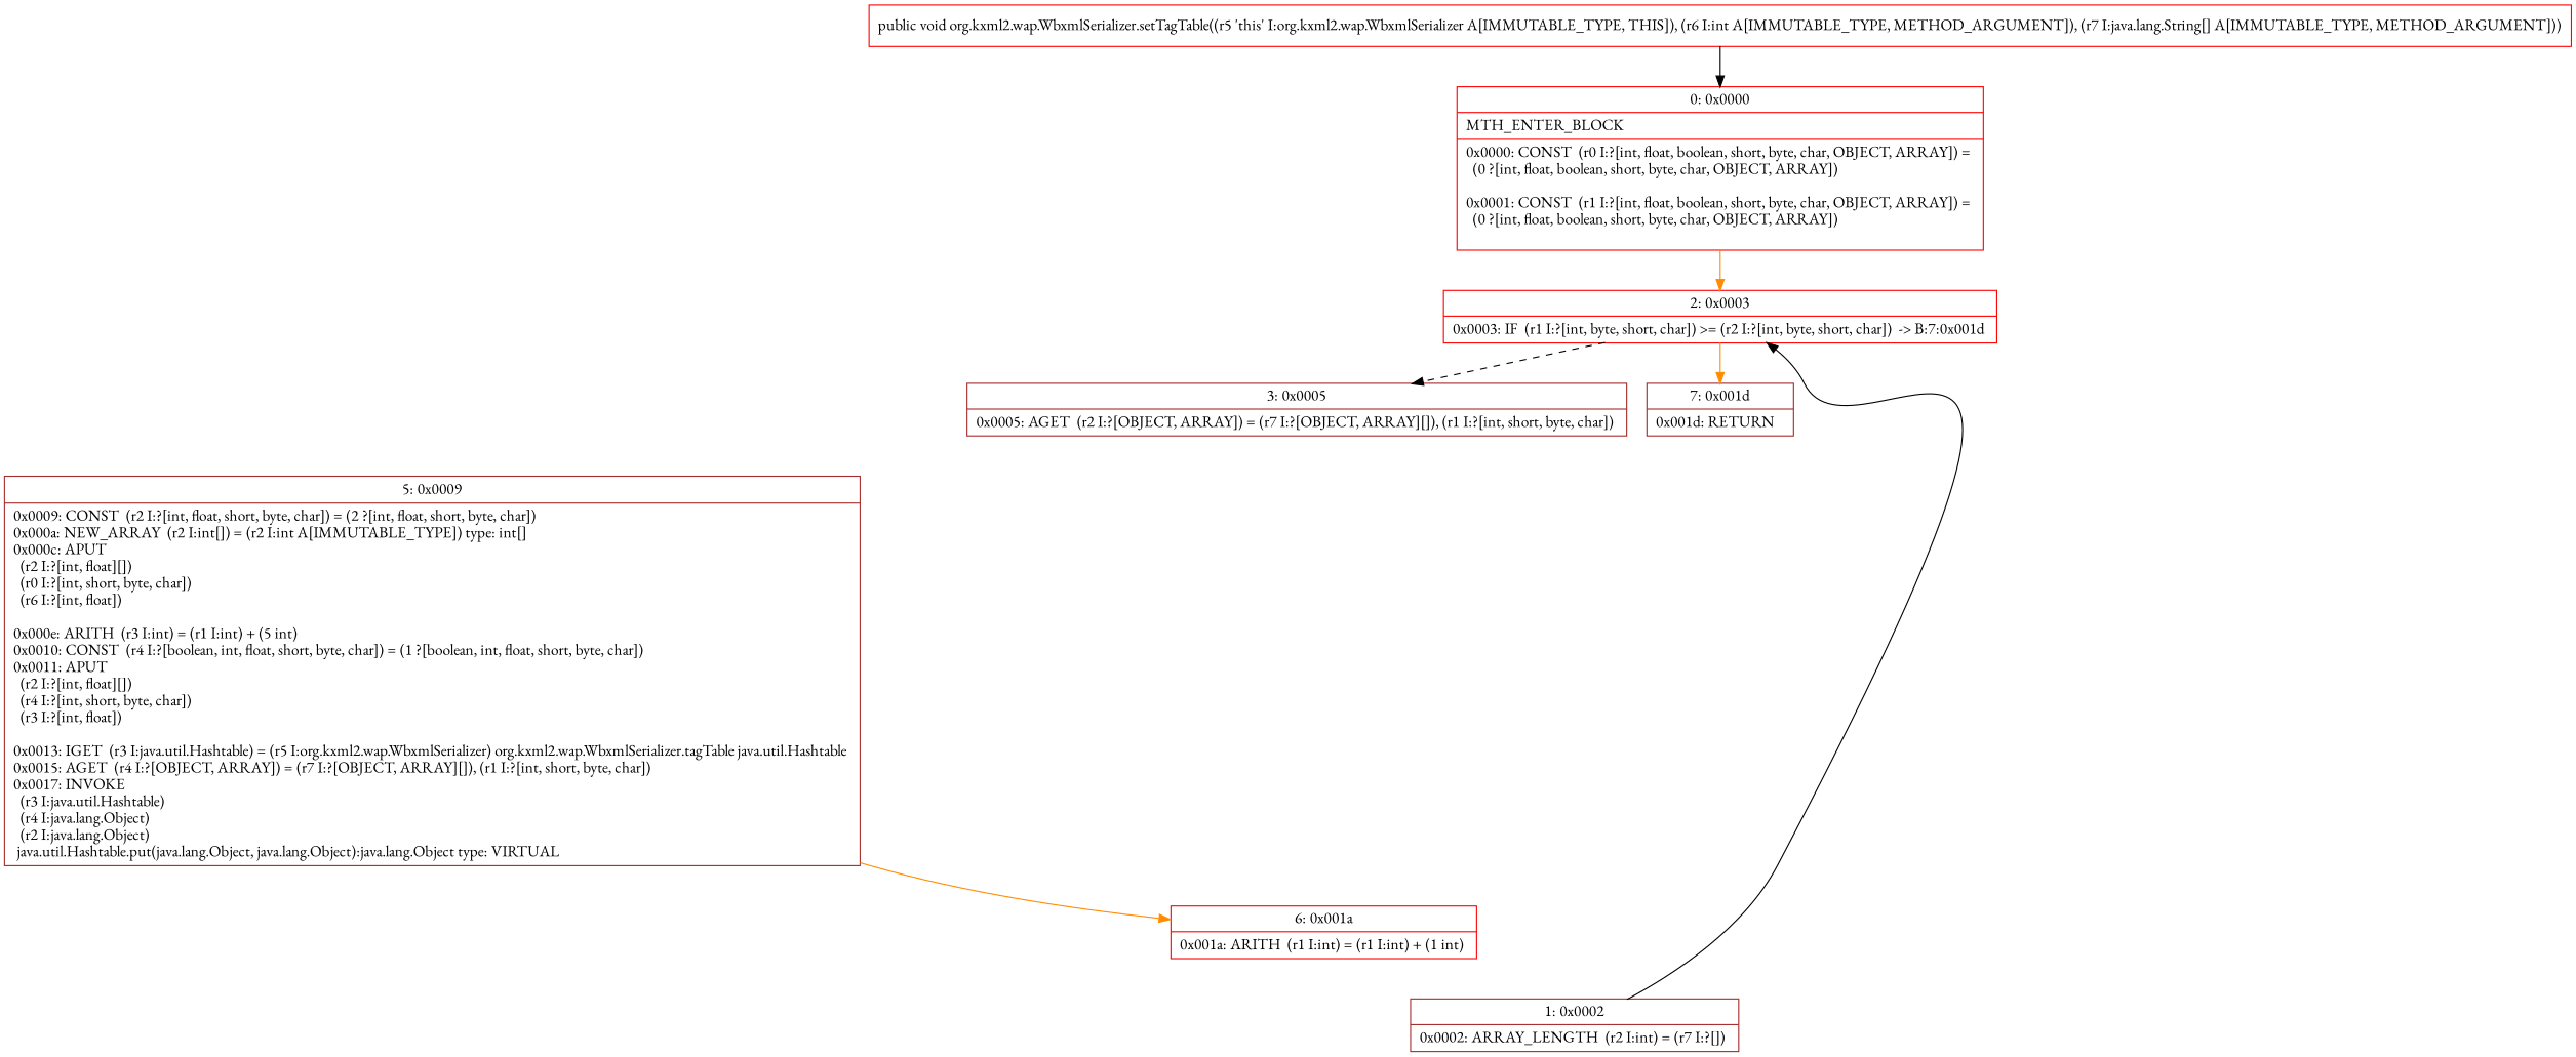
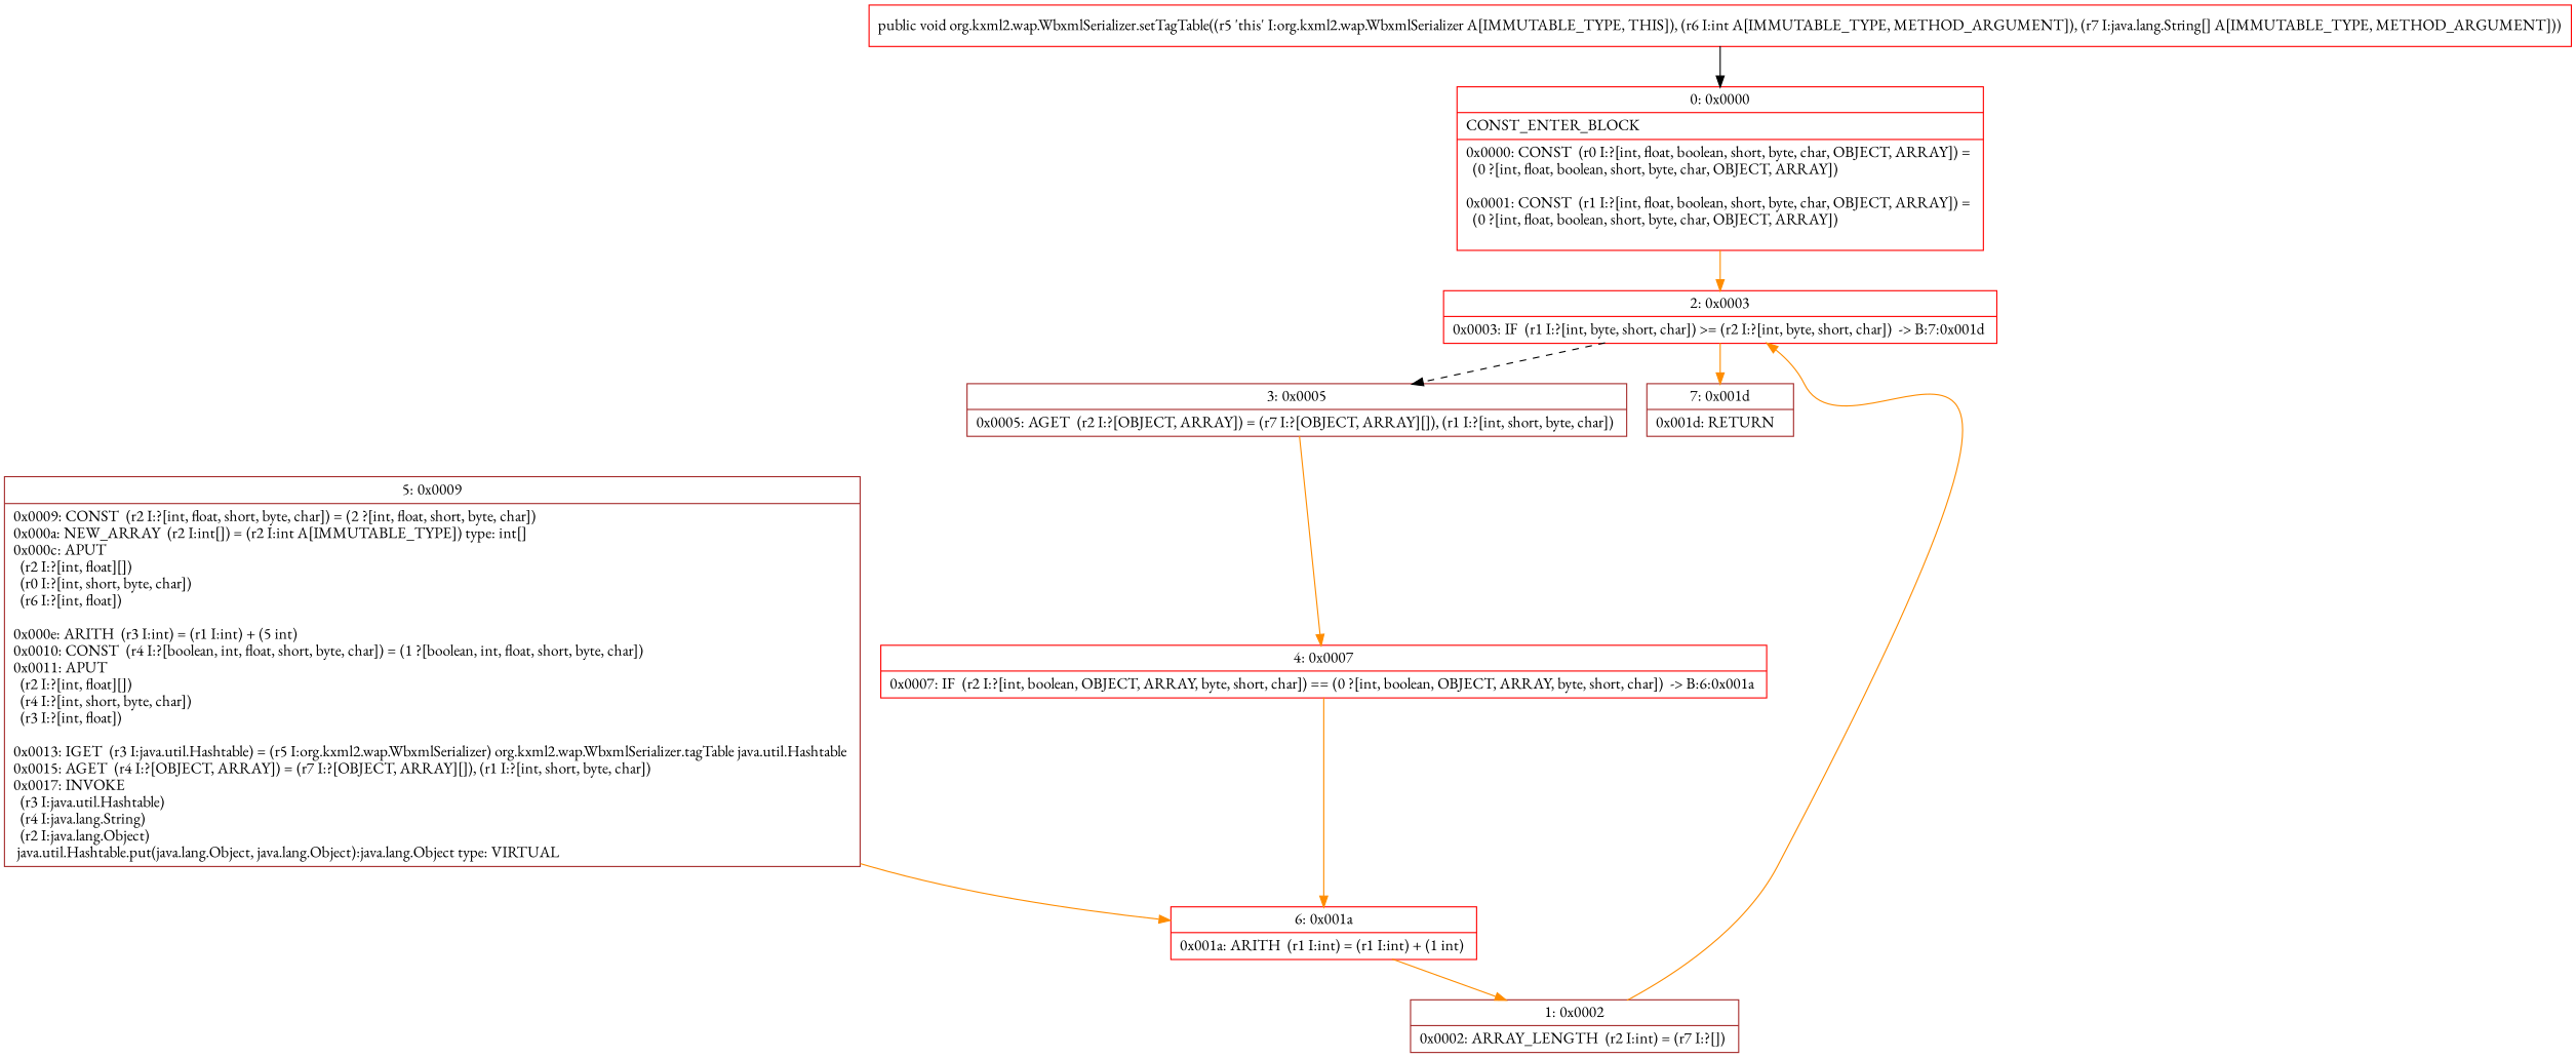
  digraph {
    fontname="EB Garamond"
    node [color=red fontname="EB Garamond" shape=record]
    edge [color=darkorange fontname="EB Garamond"]
-   n1 [label="{0\:\ 0x0000|MTH_ENTER_BLOCK\l|0x0000: CONST  (r0 I:?[int, float, boolean, short, byte, char, OBJECT, ARRAY]) = \l  (0 ?[int, float, boolean, short, byte, char, OBJECT, ARRAY])\l \l0x0001: CONST  (r1 I:?[int, float, boolean, short, byte, char, OBJECT, ARRAY]) = \l  (0 ?[int, float, boolean, short, byte, char, OBJECT, ARRAY])\l \l}"]
+   n1 [label="{0\:\ 0x0000|CONST_ENTER_BLOCK\l|0x0000: CONST  (r0 I:?[int, float, boolean, short, byte, char, OBJECT, ARRAY]) = \l  (0 ?[int, float, boolean, short, byte, char, OBJECT, ARRAY])\l \l0x0001: CONST  (r1 I:?[int, float, boolean, short, byte, char, OBJECT, ARRAY]) = \l  (0 ?[int, float, boolean, short, byte, char, OBJECT, ARRAY])\l \l}"]
    n2 [label="{2\:\ 0x0003|0x0003: IF  (r1 I:?[int, byte, short, char]) \>= (r2 I:?[int, byte, short, char])  \-\> B:7:0x001d \l}"]
    n3 [color=brown label="{1\:\ 0x0002|0x0002: ARRAY_LENGTH  (r2 I:int) = (r7 I:?[]) \l}"]
    n4 [color=brown label="{3\:\ 0x0005|0x0005: AGET  (r2 I:?[OBJECT, ARRAY]) = (r7 I:?[OBJECT, ARRAY][]), (r1 I:?[int, short, byte, char]) \l}"]
    n5 [color=brown label="{7\:\ 0x001d|0x001d: RETURN   \l}"]
+   n6 [label="{4\:\ 0x0007|0x0007: IF  (r2 I:?[int, boolean, OBJECT, ARRAY, byte, short, char]) == (0 ?[int, boolean, OBJECT, ARRAY, byte, short, char])  \-\> B:6:0x001a \l}"]
    n7 [label="{6\:\ 0x001a|0x001a: ARITH  (r1 I:int) = (r1 I:int) + (1 int) \l}"]
-   n8 [color=brown label="{5\:\ 0x0009|0x0009: CONST  (r2 I:?[int, float, short, byte, char]) = (2 ?[int, float, short, byte, char]) \l0x000a: NEW_ARRAY  (r2 I:int[]) = (r2 I:int A[IMMUTABLE_TYPE]) type: int[] \l0x000c: APUT  \l  (r2 I:?[int, float][])\l  (r0 I:?[int, short, byte, char])\l  (r6 I:?[int, float])\l \l0x000e: ARITH  (r3 I:int) = (r1 I:int) + (5 int) \l0x0010: CONST  (r4 I:?[boolean, int, float, short, byte, char]) = (1 ?[boolean, int, float, short, byte, char]) \l0x0011: APUT  \l  (r2 I:?[int, float][])\l  (r4 I:?[int, short, byte, char])\l  (r3 I:?[int, float])\l \l0x0013: IGET  (r3 I:java.util.Hashtable) = (r5 I:org.kxml2.wap.WbxmlSerializer) org.kxml2.wap.WbxmlSerializer.tagTable java.util.Hashtable \l0x0015: AGET  (r4 I:?[OBJECT, ARRAY]) = (r7 I:?[OBJECT, ARRAY][]), (r1 I:?[int, short, byte, char]) \l0x0017: INVOKE  \l  (r3 I:java.util.Hashtable)\l  (r4 I:java.lang.Object)\l  (r2 I:java.lang.Object)\l java.util.Hashtable.put(java.lang.Object, java.lang.Object):java.lang.Object type: VIRTUAL \l}"]
+   n8 [color=brown label="{5\:\ 0x0009|0x0009: CONST  (r2 I:?[int, float, short, byte, char]) = (2 ?[int, float, short, byte, char]) \l0x000a: NEW_ARRAY  (r2 I:int[]) = (r2 I:int A[IMMUTABLE_TYPE]) type: int[] \l0x000c: APUT  \l  (r2 I:?[int, float][])\l  (r0 I:?[int, short, byte, char])\l  (r6 I:?[int, float])\l \l0x000e: ARITH  (r3 I:int) = (r1 I:int) + (5 int) \l0x0010: CONST  (r4 I:?[boolean, int, float, short, byte, char]) = (1 ?[boolean, int, float, short, byte, char]) \l0x0011: APUT  \l  (r2 I:?[int, float][])\l  (r4 I:?[int, short, byte, char])\l  (r3 I:?[int, float])\l \l0x0013: IGET  (r3 I:java.util.Hashtable) = (r5 I:org.kxml2.wap.WbxmlSerializer) org.kxml2.wap.WbxmlSerializer.tagTable java.util.Hashtable \l0x0015: AGET  (r4 I:?[OBJECT, ARRAY]) = (r7 I:?[OBJECT, ARRAY][]), (r1 I:?[int, short, byte, char]) \l0x0017: INVOKE  \l  (r3 I:java.util.Hashtable)\l  (r4 I:java.lang.String)\l  (r2 I:java.lang.Object)\l java.util.Hashtable.put(java.lang.Object, java.lang.Object):java.lang.Object type: VIRTUAL \l}"]
    n9 [label="{public void org.kxml2.wap.WbxmlSerializer.setTagTable((r5 'this' I:org.kxml2.wap.WbxmlSerializer A[IMMUTABLE_TYPE, THIS]), (r6 I:int A[IMMUTABLE_TYPE, METHOD_ARGUMENT]), (r7 I:java.lang.String[] A[IMMUTABLE_TYPE, METHOD_ARGUMENT])) }"]
    n1 -> n2
    n2 -> n4 [color=black style=dashed]
    n2 -> n5
-   n3 -> n2 [color=black]
+   n3 -> n2
+   n4 -> n6
+   n6 -> n7
+   n7 -> n3
    n8 -> n7
    n9 -> n1 [color=black]
  }
